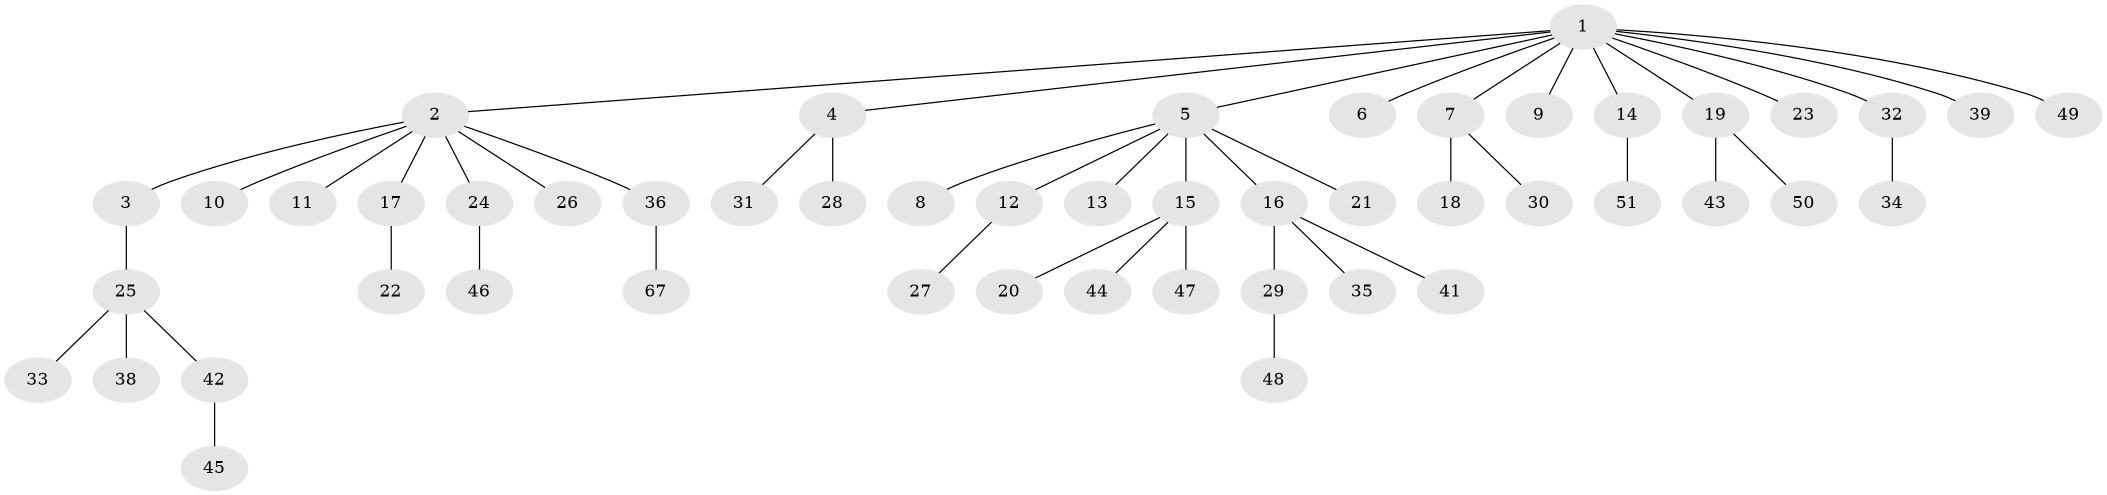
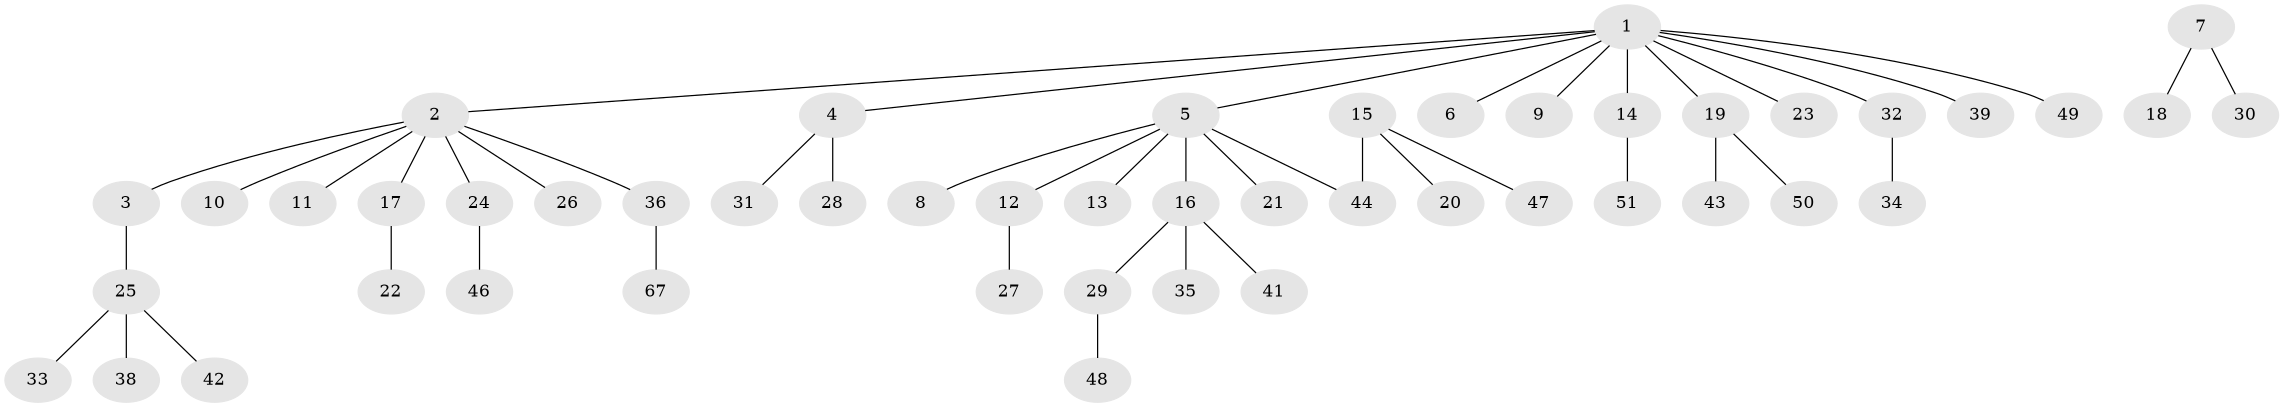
  graph {
    node [color=gray90 style=filled]
    1
    2
    4
    5
    6
    7
    9
    14
    19
    23
    32
    39
    49
    3
    10
    11
    17
    24
    26
    36
    31
    28
    8
    12
    13
    15
    16
    21
    18
    30
    51
    43
    50
    34
    25
    22
    46
    n38 [label=67]
    33
    38
    42
    27
    20
    44
    47
    29
    35
    41
    48
-   45
    1 -- 2
    1 -- 4
    1 -- 5
    1 -- 6
-   1 -- 7
    1 -- 9
    1 -- 14
    1 -- 19
    1 -- 23
    1 -- 32
    1 -- 39
    1 -- 49
    2 -- 3
    2 -- 10
    2 -- 11
    2 -- 17
    2 -- 24
    2 -- 26
    2 -- 36
    4 -- 31
    4 -- 28
    5 -- 8
    5 -- 12
    5 -- 13
-   5 -- 15
+   5 -- 44
    5 -- 16
    5 -- 21
    7 -- 18
    7 -- 30
    14 -- 51
    19 -- 43
    19 -- 50
    32 -- 34
    3 -- 25
    17 -- 22
    24 -- 46
    36 -- n38
    12 -- 27
    15 -- 20
    15 -- 44
    15 -- 47
    16 -- 29
    16 -- 35
    16 -- 41
    25 -- 33
    25 -- 38
    25 -- 42
-   42 -- 45
    29 -- 48
  }
